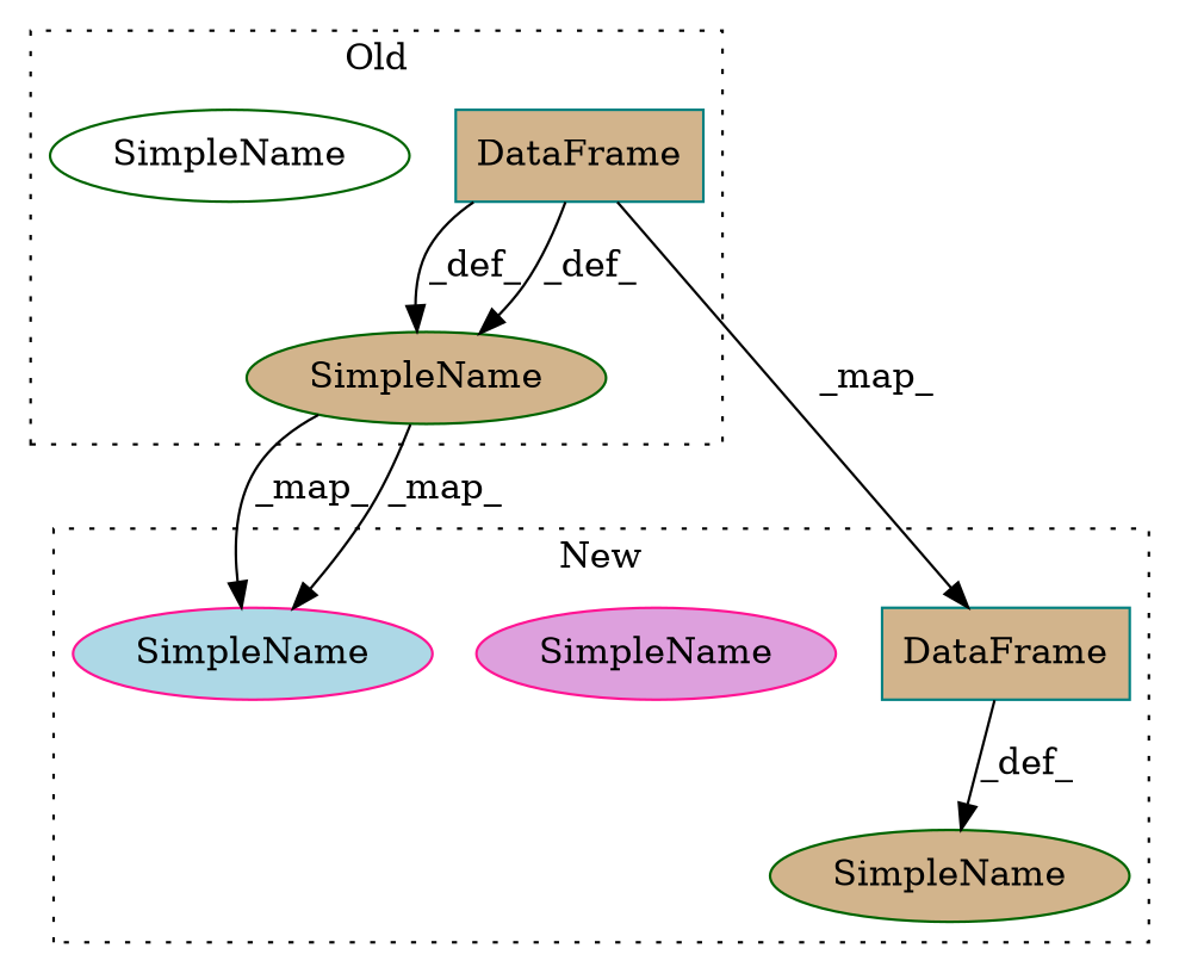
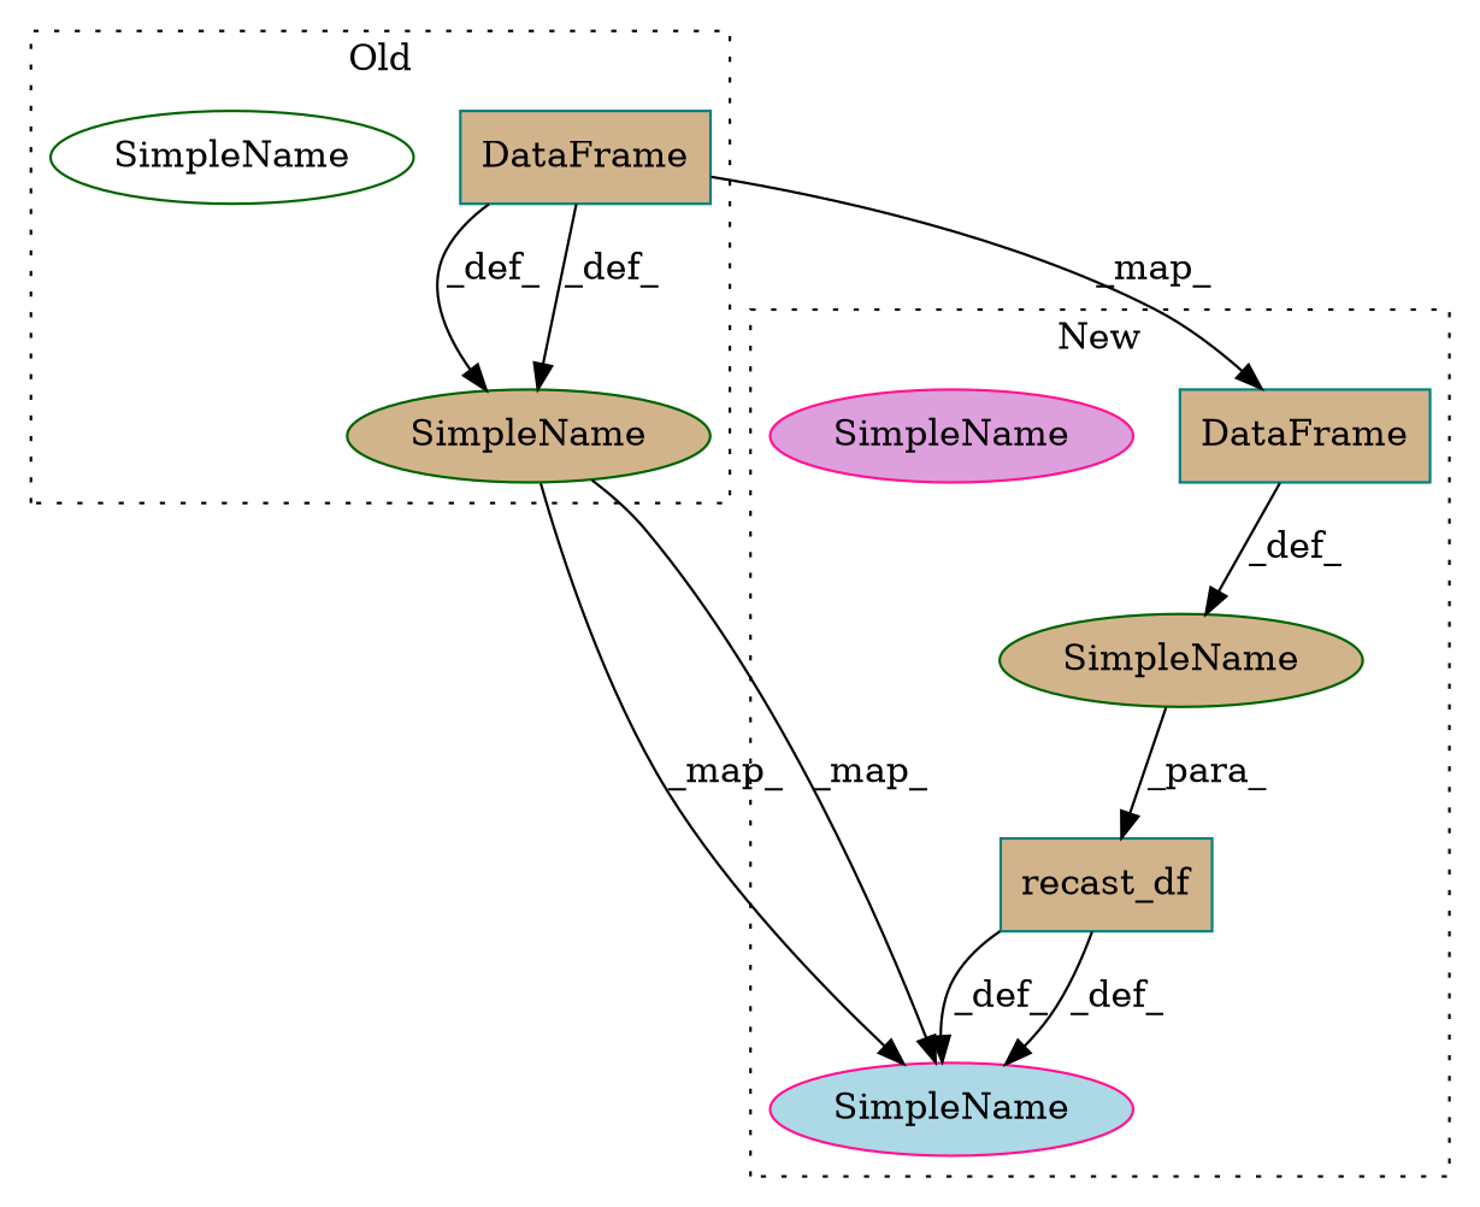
  digraph {
    node [a=42 l=6 s=4072 shape=ellipse style=filled fillcolor=tan color=teal]
    n1 [a=32 l="10,1" label=DataFrame s="4086,4116" shape=box]
    n2 [label=SimpleName fillcolor=white color=darkgreen]
    n3 [label=SimpleName color=darkgreen]
    n4 [a=32 l="10,1" label=DataFrame s="4155,4185" shape=box]
    n5 [label=SimpleName s=4131 fillcolor=plum color=deeppink]
    n6 [label=SimpleName s=4131 fillcolor=lightblue color=deeppink]
    n7 [label=SimpleName color=darkgreen l="" s=""]
+   n8 [a=32 l="10,1" label=recast_df s="4138,4186" shape=box]
    subgraph cluster_1 {
      label=Old
      style=dotted
      n1
      n2
      n3
    }
    subgraph cluster_2 {
      label=New
      style=dotted
      n4
      n5
      n6
      n7
+     n8
    }
    n1 -> n3 [label=_def_]
    n1 -> n3 [label=_def_]
    n1 -> n4 [label=_map_]
    n3 -> n6 [label=_map_]
    n3 -> n6 [label=_map_]
    n4 -> n7 [label=_def_]
+   n7 -> n8 [label=_para_]
+   n8 -> n6 [label=_def_]
+   n8 -> n6 [label=_def_]
  }
